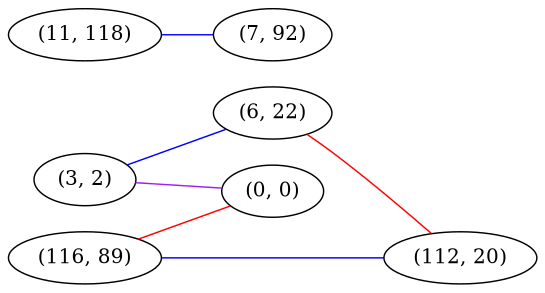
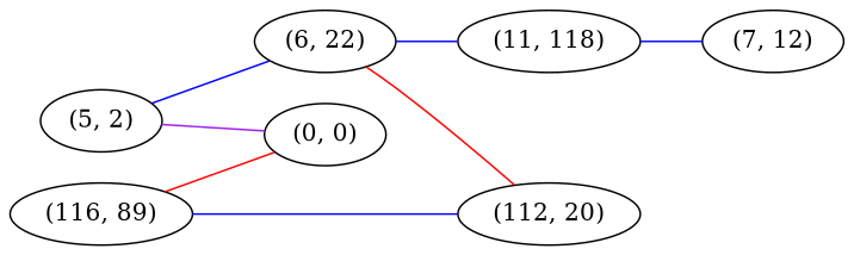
  graph {
    rankdir=LR
    edge [color=blue weight=3]
-   "(3, 2)"
+   "(3, 2)" [label="(5, 2)"]
    "(0, 0)"
    "(6, 22)"
    "(112, 20)"
    "(11, 118)"
    "(116, 89)"
-   "(7, 92)"
+   "(7, 92)" [label="(7, 12)"]
    "(3, 2)" -- "(0, 0)" [color=purple weight=4]
    "(3, 2)" -- "(6, 22)"
    "(6, 22)" -- "(112, 20)" [color=red weight=1]
+   "(6, 22)" -- "(11, 118)"
    "(11, 118)" -- "(7, 92)" [weight=1]
    "(116, 89)" -- "(0, 0)" [color=red weight=1]
    "(116, 89)" -- "(112, 20)"
  }
